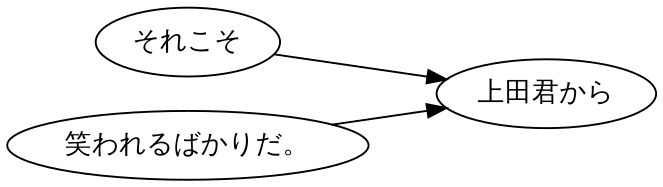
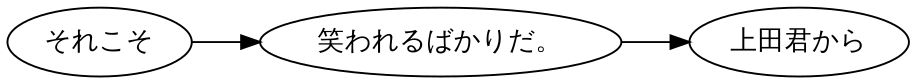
  digraph {
    rankdir=LR
    n1 [label="それこそ"]
    n2 [label="笑われるばかりだ。"]
    n3 [label="上田君から"]
-   n1 -> n3
+   n1 -> n2
    n2 -> n3
  }
